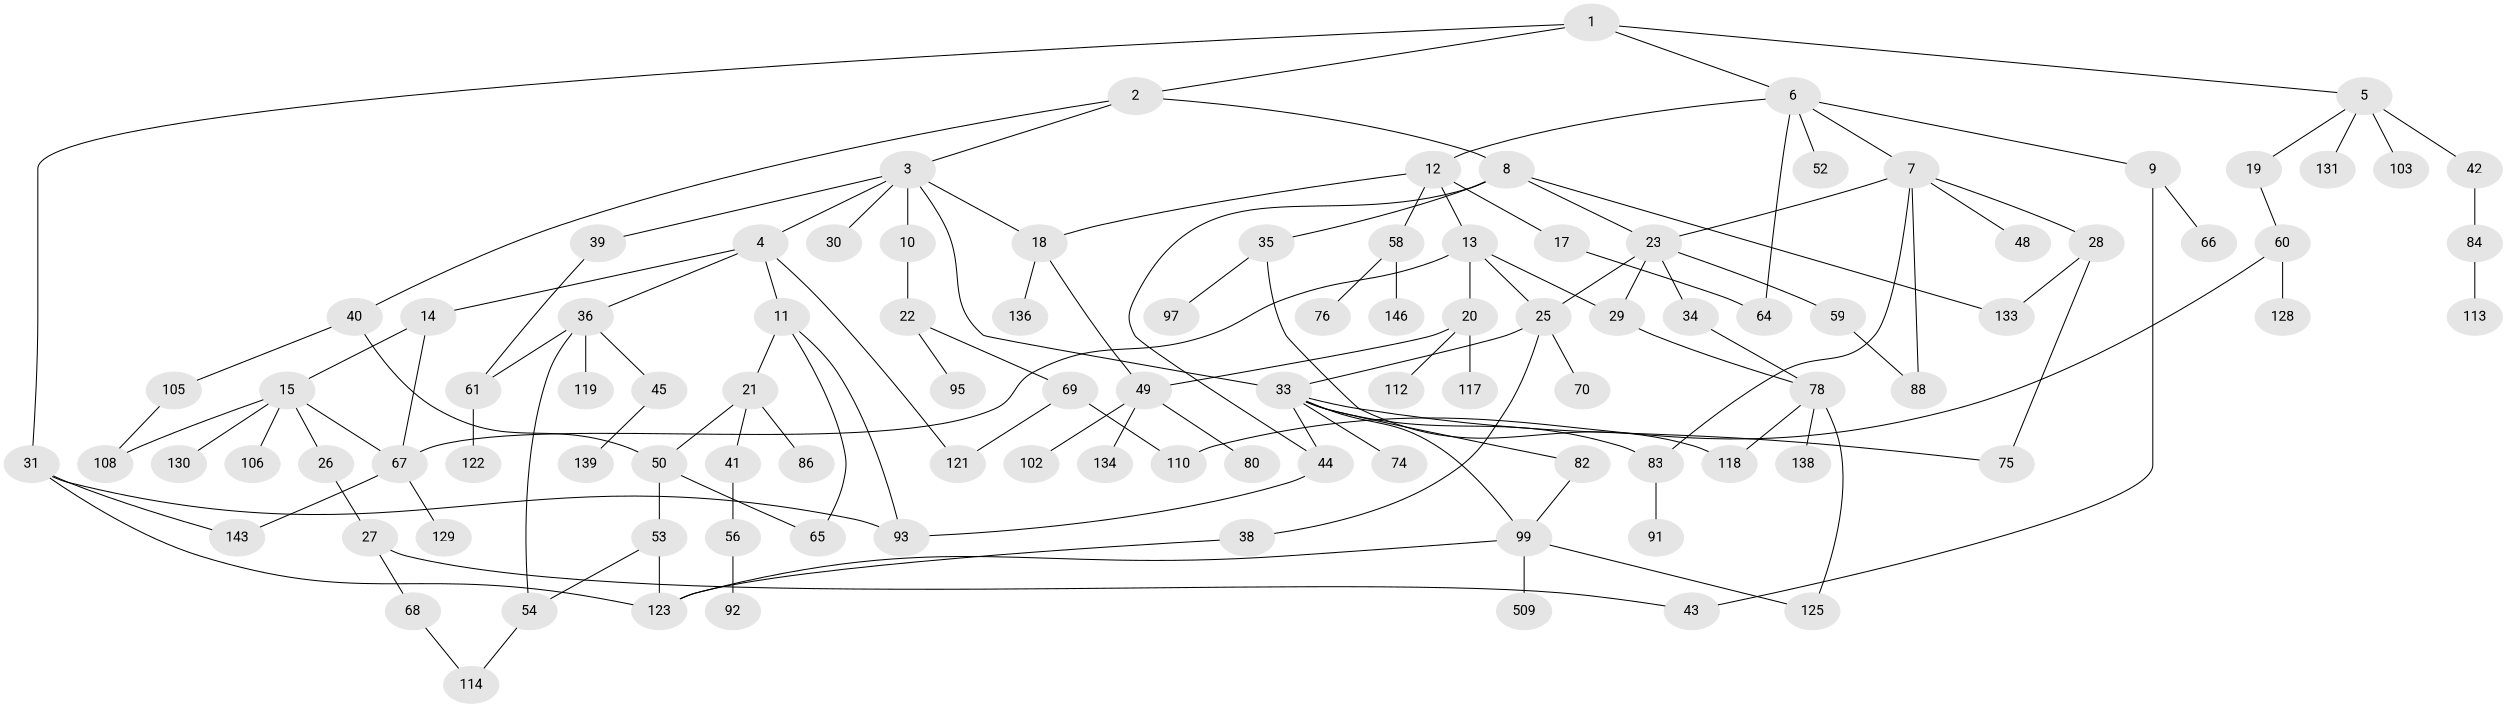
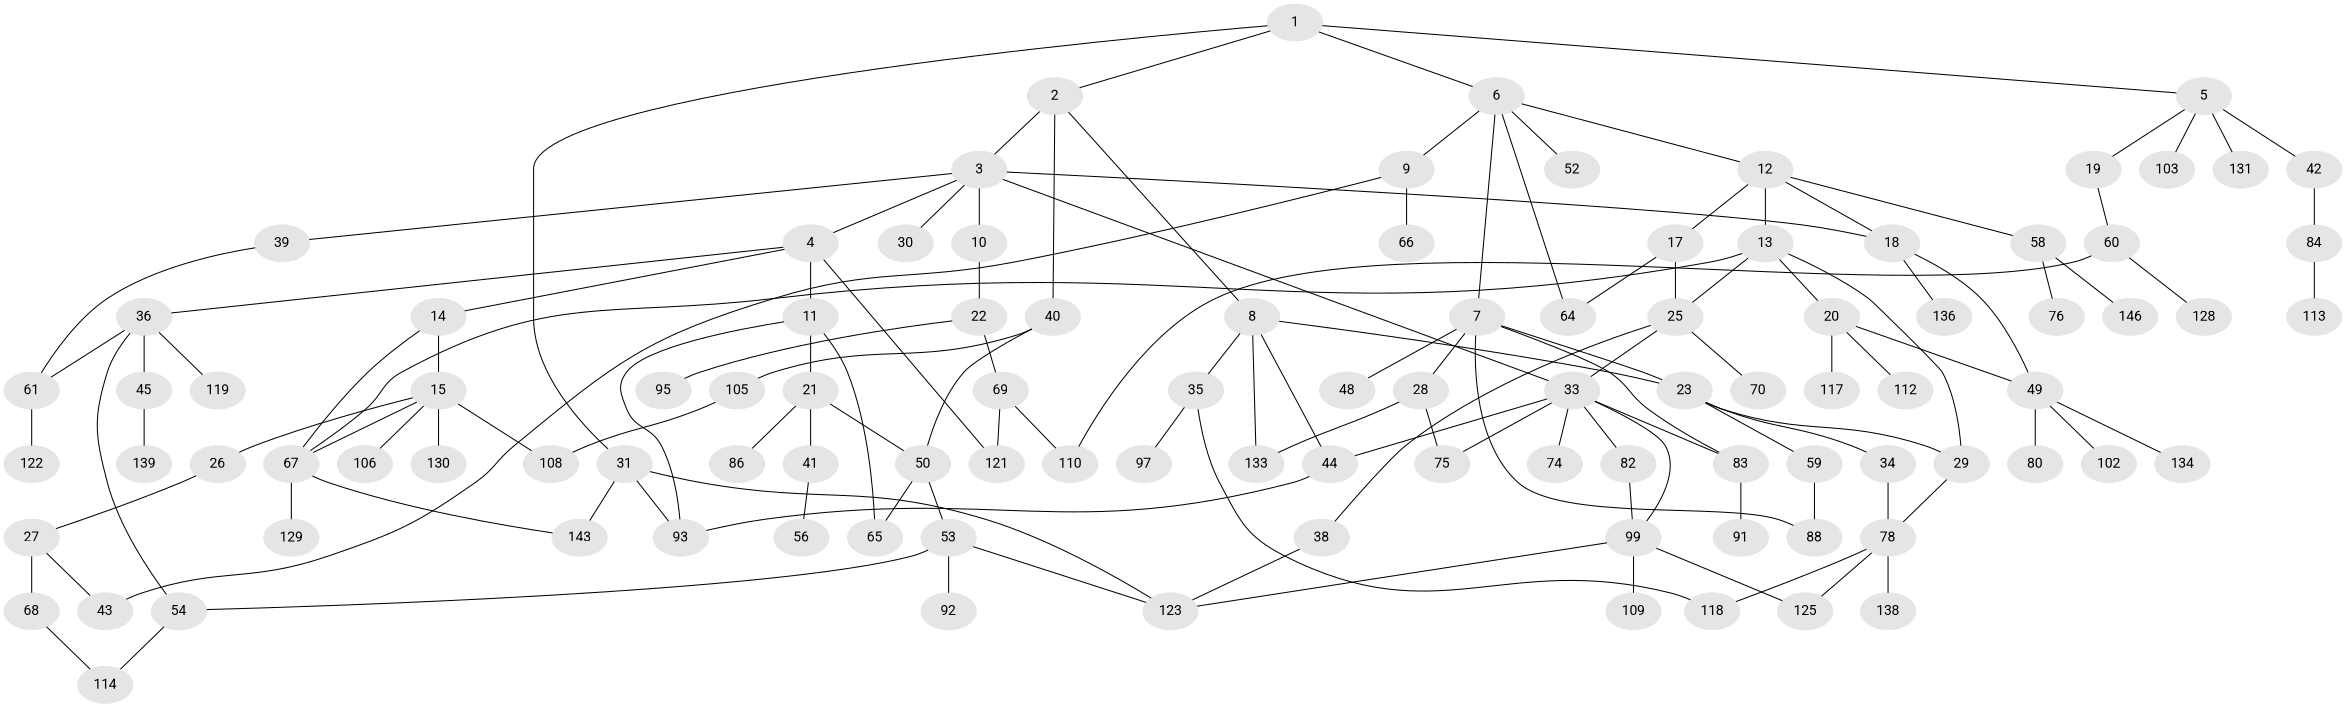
  graph {
    fontname=Roboto
    node [color=gray90 fontname=Roboto style=filled]
    edge [fontname=Roboto]
    1 [super="+98"]
    2
    5 [super="+51"]
    6 [super="+32"]
    31 [super="+141"]
    3 [super="+94"]
    8 [super="+142"]
    40 [super="+126"]
    19
    42
    103
    131
    7 [super="+16"]
    9
    12 [super="+62"]
    n16 [label=64 super="+85"]
    52
    93
    123
    143
    4 [super="+47"]
    10
    18 [super="+64"]
    30
    33 [super="+77"]
    39 [super="+102"]
    23 [super="+46"]
    35 [super="+71"]
    44 [super="+145"]
    133
    50 [super="+148"]
    105
    11
    14
    36 [super="+116"]
    121 [super="+124"]
    22
    49 [super="+140"]
    136
    83
    75 [super="+96"]
    74
    82
    99 [super="+111"]
    61 [super="+81"]
    21 [super="+127"]
    65
    67 [super="+79"]
    15 [super="+90"]
    45 [super="+57"]
    54 [super="+137"]
    119
    60 [super="+72"]
    84
    28
    48 [super="+115"]
    88 [super="+132"]
    43
    66 [super="+104"]
    13
    17
    58
    25 [super="+37"]
    29 [super="+55"]
    34
    59
    91
    97
    118
    69
    95
    41
    86 [super="+87"]
    20 [super="+89"]
    76
    146
    112
    117 [super="+147"]
    38
    70
    78 [super="+101"]
    129
    26
    106
    108 [super="+135"]
    130
    27 [super="+63"]
    80
    n89 [label=102]
    134
    110
    128
    56 [super="+73"]
    53 [super="+120"]
    68 [super="+107"]
    114
    125
    138
-   109 [label=509]
+   109
    139
    122
    92
    113 [super="+144"]
    1 -- 2
    1 -- 5
    1 -- 6
    1 -- 31
    2 -- 3
    2 -- 8
    2 -- 40
    5 -- 19
    5 -- 42 [weight=2]
    5 -- 103
    5 -- 131
    6 -- 7
    6 -- 9
    6 -- 12
    6 -- n16
    6 -- 52
    31 -- 93
    31 -- 123
    31 -- 143
    3 -- 4
    3 -- 10
    3 -- 18
    3 -- 30
    3 -- 33
    3 -- 39
    8 -- 23
    8 -- 35
    8 -- 44
    8 -- 133
    40 -- 50
    40 -- 105
    19 -- 60
    42 -- 84
    7 -- 23
    7 -- 83
    7 -- 28
    7 -- 48
    7 -- 88
    9 -- 43
    9 -- 66
    12 -- 18
    12 -- 13
    12 -- 17
    12 -- 58
    4 -- 11
    4 -- 14
    4 -- 36
    4 -- 121
    10 -- 22
    18 -- 49
    18 -- 136
    33 -- 44
    33 -- 83
    33 -- 75
    33 -- 74
    33 -- 82
    33 -- 99
    39 -- 61
-   23 -- 25
+   17 -- 25
    23 -- 29
    23 -- 34
    23 -- 59
    35 -- 97
    35 -- 118
    44 -- 93
    50 -- 65
    50 -- 53
    105 -- 108
    11 -- 93
    11 -- 21
    11 -- 65
    14 -- 67
    14 -- 15
    36 -- 61
    36 -- 45
    36 -- 54
    36 -- 119
    22 -- 69
    22 -- 95
    49 -- 80
    49 -- n89
    49 -- 134
    83 -- 91
    82 -- 99
    99 -- 123
    99 -- 125
    99 -- 109
    61 -- 122
    21 -- 50
    21 -- 41
    21 -- 86
    67 -- 143
    67 -- 129
    15 -- 67
    15 -- 26
    15 -- 106
    15 -- 108
    15 -- 130
    45 -- 139
    54 -- 114
    60 -- 110
    60 -- 128
    84 -- 113
    28 -- 133
    28 -- 75
    13 -- 67
    13 -- 25
    13 -- 29
    13 -- 20
    17 -- n16
    58 -- 76
    58 -- 146
    25 -- 33
    25 -- 38
    25 -- 70
    29 -- 78
    34 -- 78
    59 -- 88
    69 -- 121
    69 -- 110
    41 -- 56
    20 -- 49
    20 -- 112
    20 -- 117
    38 -- 123
    78 -- 118
    78 -- 125
    78 -- 138
    26 -- 27
    27 -- 43
    27 -- 68
-   56 -- 92
+   53 -- 92
    53 -- 123
    53 -- 54
    68 -- 114
  }
